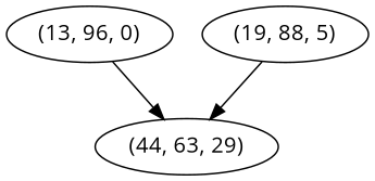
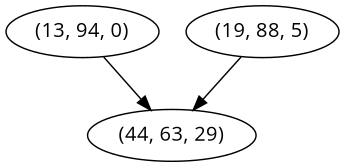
  digraph {
    fontname="Open Sans"
    node [fontname="Open Sans"]
    edge [fontname="Open Sans"]
-   "(13, 94, 0)" [label="(13, 96, 0)"]
+   "(13, 94, 0)"
    "(44, 63, 29)"
    "(19, 88, 5)"
    "(13, 94, 0)" -> "(44, 63, 29)"
    "(19, 88, 5)" -> "(44, 63, 29)"
  }
